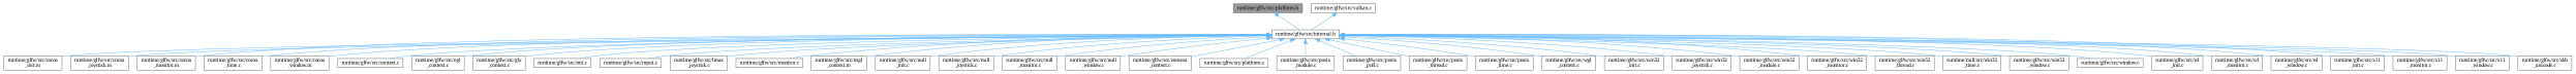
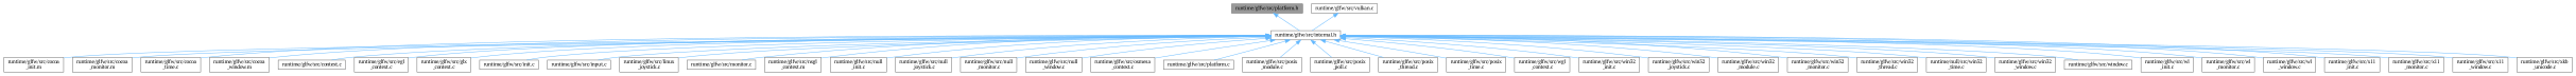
  digraph {
    fontname="PT Serif"
    node [color=grey40 fillcolor=white fontname="PT Serif" fontsize=10 shape=box style=filled]
    edge [color=steelblue1 dir=back fontname="PT Serif" fontsize=10 labelfontname=Helvetica labelfontsize=10 style=solid]
    n1 [color=gray40 fillcolor=grey60 fontcolor=black height=0.2 label="runtime/glfw/src/platform.h" width=0.4]
    n2 [height=0.2 label="runtime/glfw/src/internal.h" width=0.4]
    n3 [height=0.2 label="runtime/glfw/src/cocoa\l_init.m" width=0.4]
-   n4 [height=0.2 label="runtime/glfw/src/cocoa\l_joystick.m" width=0.4]
    n5 [height=0.2 label="runtime/glfw/src/cocoa\l_monitor.m" width=0.4]
    n6 [height=0.2 label="runtime/glfw/src/cocoa\l_time.c" width=0.4]
    n7 [height=0.2 label="runtime/glfw/src/cocoa\l_window.m" width=0.4]
    n8 [height=0.2 label="runtime/glfw/src/context.c" width=0.4]
    n9 [height=0.2 label="runtime/glfw/src/egl\l_context.c" width=0.4]
    n10 [height=0.2 label="runtime/glfw/src/glx\l_context.c" width=0.4]
    n11 [height=0.2 label="runtime/glfw/src/init.c" width=0.4]
    n12 [height=0.2 label="runtime/glfw/src/input.c" width=0.4]
    n13 [height=0.2 label="runtime/glfw/src/linux\l_joystick.c" width=0.4]
    n14 [height=0.2 label="runtime/glfw/src/monitor.c" width=0.4]
    n15 [height=0.2 label="runtime/glfw/src/nsgl\l_context.m" width=0.4]
    n16 [height=0.2 label="runtime/glfw/src/null\l_init.c" width=0.4]
    n17 [height=0.2 label="runtime/glfw/src/null\l_joystick.c" width=0.4]
    n18 [height=0.2 label="runtime/glfw/src/null\l_monitor.c" width=0.4]
    n19 [height=0.2 label="runtime/glfw/src/null\l_window.c" width=0.4]
    n20 [height=0.2 label="runtime/glfw/src/osmesa\l_context.c" width=0.4]
    n21 [height=0.2 label="runtime/glfw/src/platform.c" width=0.4]
    n22 [height=0.2 label="runtime/glfw/src/posix\l_module.c" width=0.4]
    n23 [height=0.2 label="runtime/glfw/src/posix\l_poll.c" width=0.4]
    n24 [height=0.2 label="runtime/glfw/src/posix\l_thread.c" width=0.4]
    n25 [height=0.2 label="runtime/glfw/src/posix\l_time.c" width=0.4]
    n26 [height=0.2 label="runtime/glfw/src/wgl\l_context.c" width=0.4]
    n27 [height=0.2 label="runtime/glfw/src/win32\l_init.c" width=0.4]
    n28 [height=0.2 label="runtime/glfw/src/win32\l_joystick.c" width=0.4]
    n29 [height=0.2 label="runtime/glfw/src/win32\l_module.c" width=0.4]
    n30 [height=0.2 label="runtime/glfw/src/win32\l_monitor.c" width=0.4]
    n31 [height=0.2 label="runtime/glfw/src/win32\l_thread.c" width=0.4]
    n32 [height=0.2 label="runtime/null/src/win32\l_time.c" width=0.4]
    n33 [height=0.2 label="runtime/glfw/src/win32\l_window.c" width=0.4]
    n34 [height=0.2 label="runtime/glfw/src/window.c" width=0.4]
    n35 [height=0.2 label="runtime/glfw/src/wl\l_init.c" width=0.4]
    n36 [height=0.2 label="runtime/glfw/src/wl\l_monitor.c" width=0.4]
    n37 [height=0.2 label="runtime/glfw/src/wl\l_window.c" width=0.4]
    n38 [height=0.2 label="runtime/glfw/src/x11\l_init.c" width=0.4]
    n39 [height=0.2 label="runtime/glfw/src/x11\l_monitor.c" width=0.4]
    n40 [height=0.2 label="runtime/glfw/src/x11\l_window.c" width=0.4]
    n41 [height=0.2 label="runtime/glfw/src/xkb\l_unicode.c" width=0.4]
    n42 [height=0.2 label="runtime/glfw/src/vulkan.c" width=0.4]
    n1 -> n2
    n2 -> n3
-   n2 -> n4
    n2 -> n5
    n2 -> n6
    n2 -> n7
    n2 -> n8
    n2 -> n9
    n2 -> n10
    n2 -> n11
    n2 -> n12
    n2 -> n13
    n2 -> n14
    n2 -> n15
    n2 -> n16
    n2 -> n17
    n2 -> n18
    n2 -> n19
    n2 -> n20
    n2 -> n21
    n2 -> n22
    n2 -> n23
    n2 -> n24
    n2 -> n25
    n2 -> n26
    n2 -> n27
    n2 -> n28
    n2 -> n29
    n2 -> n30
    n2 -> n31
    n2 -> n32
    n2 -> n33
    n2 -> n34
    n2 -> n35
    n2 -> n36
    n2 -> n37
    n2 -> n38
    n2 -> n39
    n2 -> n40
    n2 -> n41
    n42 -> n2
  }
